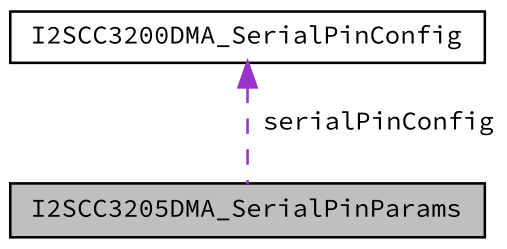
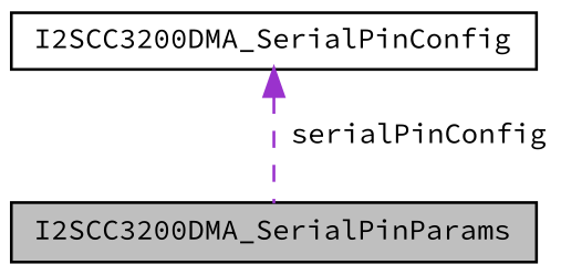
  digraph {
    fontname="Source Code Pro"
    node [color=black fontname="Source Code Pro" fontsize=10 shape=record style=filled]
-   n1 [fillcolor=grey75 fontcolor=black height=0.2 label=I2SCC3205DMA_SerialPinParams width=0.4]
+   n1 [fillcolor=grey75 fontcolor=black height=0.2 label=I2SCC3200DMA_SerialPinParams width=0.4]
    n2 [fillcolor=white height=0.2 label=I2SCC3200DMA_SerialPinConfig width=0.4]
    n2 -> n1 [color=darkorchid3 dir=back fontname="Source Code Pro" fontsize=10 label=" serialPinConfig" labelfontname=Helvetica labelfontsize=10 style=dashed]
  }
